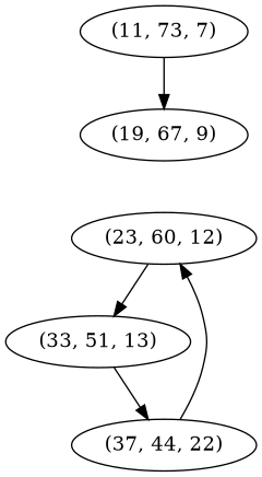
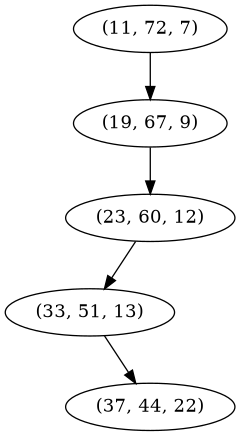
  digraph {
-   "(11, 73, 7)"
+   "(11, 73, 7)" [label="(11, 72, 7)"]
    "(19, 67, 9)"
    "(23, 60, 12)"
    n4 [label="(33, 51, 13)"]
    "(37, 44, 22)"
    "(11, 73, 7)" -> "(19, 67, 9)"
-   "(37, 44, 22)" -> "(23, 60, 12)"
+   "(19, 67, 9)" -> "(23, 60, 12)"
    "(23, 60, 12)" -> n4
    n4 -> "(37, 44, 22)"
  }
